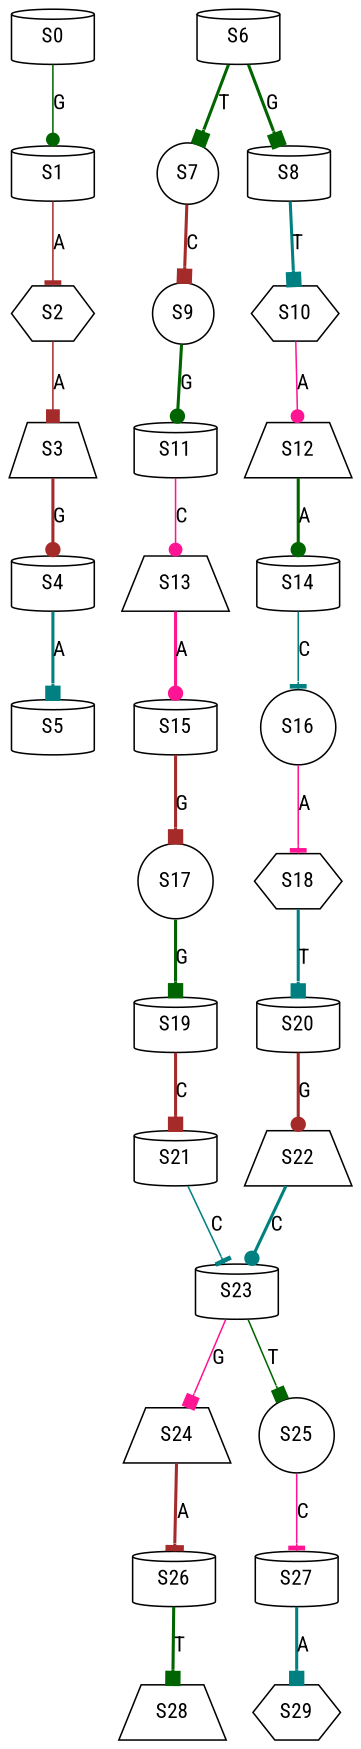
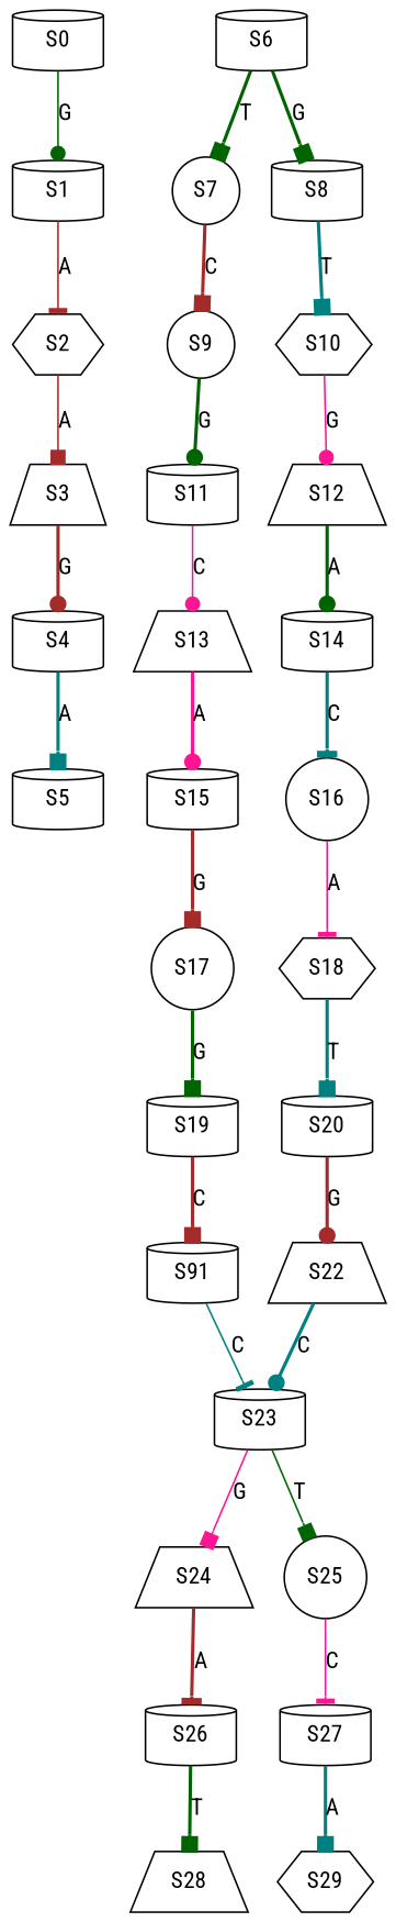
  strict digraph {
    fontname="Roboto Condensed"
    node [fontname="Roboto Condensed" shape=cylinder]
    edge [arrowhead=box color=darkgreen fontname="Roboto Condensed" style=bold]
    S0
    S1
    S2 [shape=hexagon]
    S3 [shape=trapezium]
    S4
    S5
    S7 [shape=circle]
    S6
    S8
    S9 [shape=circle]
    S10 [shape=hexagon]
    S11
    S12 [shape=trapezium]
    S13 [shape=trapezium]
    S14
    S15
    S16 [shape=circle]
    S17 [shape=circle]
    S18 [shape=hexagon]
    S19
    S20
-   S21
+   S21 [label=S91]
    S22 [shape=trapezium]
    S23
    S24 [shape=trapezium]
    S25 [shape=circle]
    S26
    S27
    S28 [shape=trapezium]
    S29 [shape=hexagon]
    S0 -> S1 [arrowhead=dot label=G style=solid]
    S1 -> S2 [arrowhead=tee color=brown label=A style=solid]
    S2 -> S3 [color=brown label=A style=solid]
    S3 -> S4 [arrowhead=dot color=brown label=G]
    S4 -> S5 [color=teal label=A]
    S7 -> S9 [color=brown label=C]
    S6 -> S7 [label=T]
    S6 -> S8 [label=G]
    S8 -> S10 [color=teal label=T]
    S9 -> S11 [arrowhead=dot label=G]
-   S10 -> S12 [arrowhead=dot color=deeppink label=A style=solid]
+   S10 -> S12 [arrowhead=dot color=deeppink label=G style=solid]
    S11 -> S13 [arrowhead=dot color=deeppink label=C style=solid]
    S12 -> S14 [arrowhead=dot label=A]
    S13 -> S15 [arrowhead=dot color=deeppink label=A]
-   S14 -> S16 [arrowhead=tee color=teal label=C style=solid]
+   S14 -> S16 [arrowhead=tee color=teal label=C]
    S15 -> S17 [color=brown label=G]
    S16 -> S18 [arrowhead=tee color=deeppink label=A style=solid]
    S17 -> S19 [label=G]
    S18 -> S20 [color=teal label=T]
    S19 -> S21 [color=brown label=C]
    S20 -> S22 [arrowhead=dot color=brown label=G]
    S21 -> S23 [arrowhead=tee color=teal label=C style=solid]
    S22 -> S23 [arrowhead=dot color=teal label=C]
    S23 -> S24 [color=deeppink label=G style=solid]
    S23 -> S25 [label=T style=solid]
    S24 -> S26 [arrowhead=tee color=brown label=A]
    S25 -> S27 [arrowhead=tee color=deeppink label=C style=solid]
    S26 -> S28 [label=T]
    S27 -> S29 [color=teal label=A]
  }
